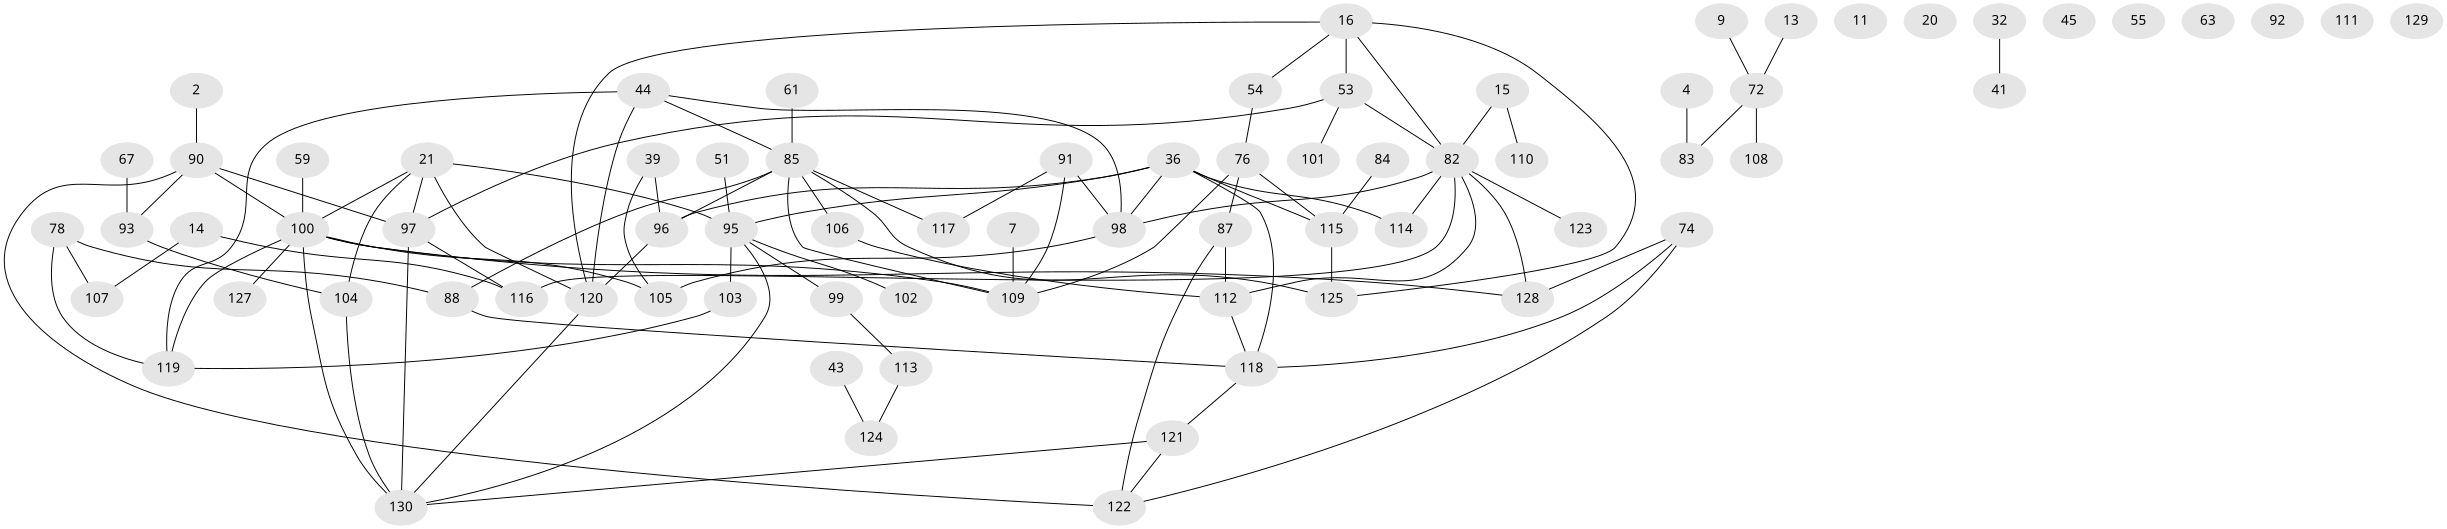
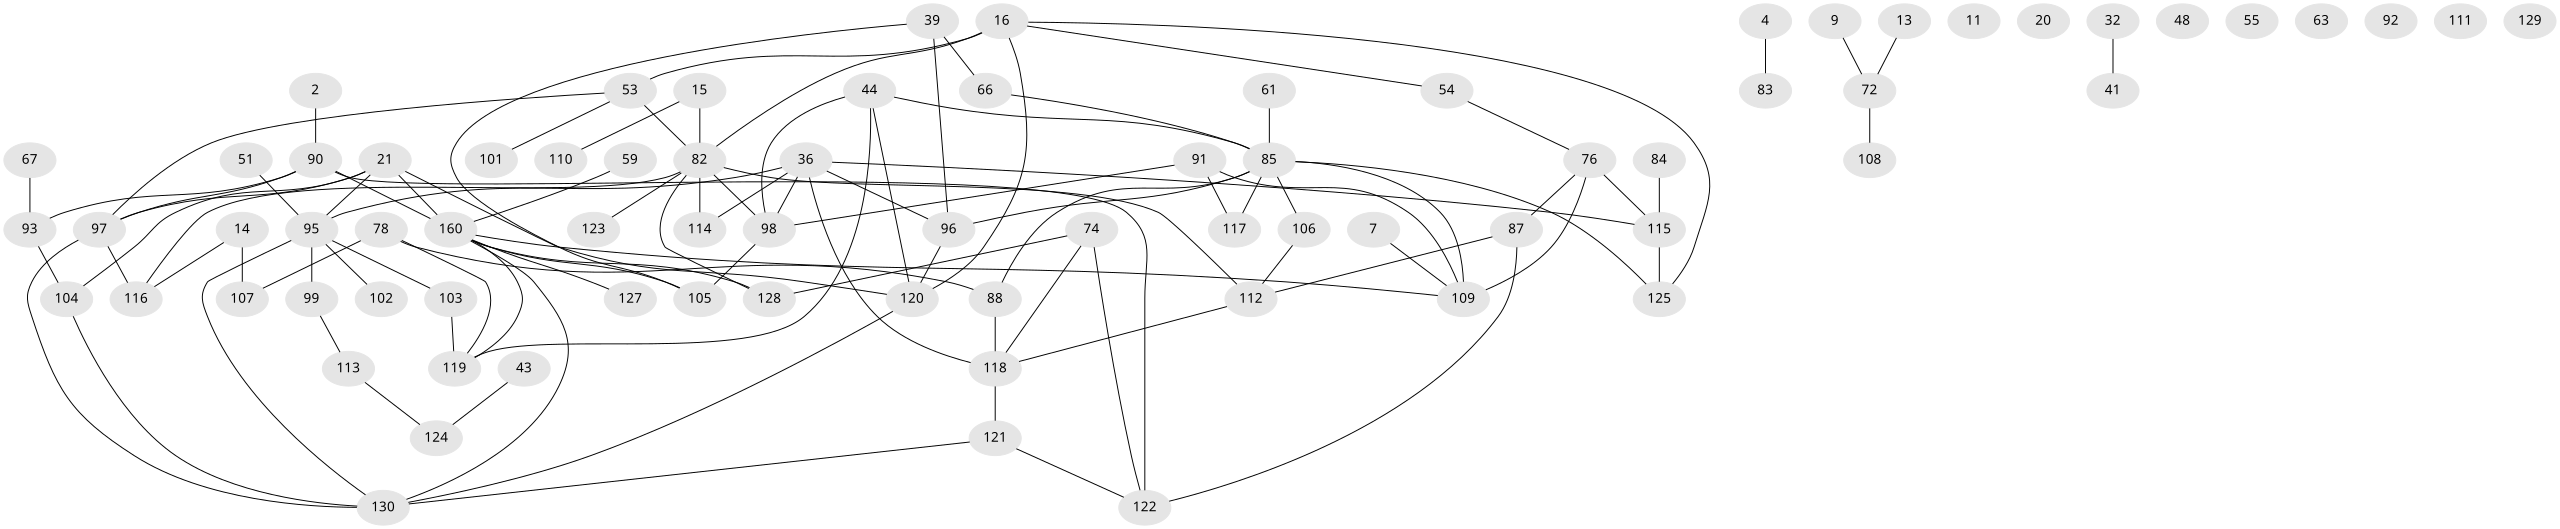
  graph {
    fontname="Noto Sans"
    node [color=gray90 fontname="Noto Sans" style=filled]
    edge [fontname="Noto Sans"]
    90 [super="+38+50"]
    97 [super="+56+52"]
-   100 [super="+80"]
+   100 [super="+80" label=160]
    93
    122 [super="+94"]
    2
    4
    83
    109 [super="+71"]
    7
    9
    72
    108
    11
    13
    14
    107
    116 [super="+19"]
    82 [super="+23+77"]
    98 [super="+89"]
    114
    128 [super="+6+60"]
    112
    123
    15
    110
    16 [super="+8"]
    53
    54
    120 [super="+86"]
    125
    101
    76
    130 [super="+68"]
    20
    95 [super="+18+57+65"]
    99
    102
    103
    21
    104 [super="+10"]
    105 [super="+70"]
    119
    127
    32
    41
    36 [super="+26"]
    96 [super="+40"]
    115 [super="+48"]
    118
    121 [super="+12+69+35+5"]
    39
+   66
    85 [super="+62+73+79"]
    43
    124
    117
    88
    106
    44
-   45
+   45 [label=48]
    51
    87
    55
    59
    61
    n67 [label=63]
    67
    74 [super="+25"]
    78
    84
    91 [super="+58"]
    92
    113
    111
    129
    90 -- 97
    90 -- 100 [weight=2]
    90 -- 93
    90 -- 122 [weight=2]
    97 -- 116
    97 -- 130
    100 -- 109
    100 -- 128
    100 -- 130
    100 -- 105
    100 -- 119
    100 -- 127
    93 -- 104
    2 -- 90
    4 -- 83
    7 -- 109
    9 -- 72
-   72 -- 83
    72 -- 108
    13 -- 72
    14 -- 107
    14 -- 116
    82 -- 116 [weight=3]
    82 -- 98 [weight=2]
    82 -- 114
    82 -- 128
    82 -- 112
    82 -- 123
    98 -- 105
    112 -- 118
    15 -- 82
    15 -- 110
    16 -- 82 [weight=2]
    16 -- 53 [weight=2]
    16 -- 54
    16 -- 120
    16 -- 125
    53 -- 97
    53 -- 82
    53 -- 101
    54 -- 76
    120 -- 130
    76 -- 109 [weight=2]
    76 -- 115
    76 -- 87
    95 -- 130
    95 -- 99
    95 -- 102
    95 -- 103
    99 -- 113
    103 -- 119
    21 -- 97
    21 -- 100
    21 -- 120 [weight=2]
    21 -- 95
    21 -- 104
    104 -- 130
    32 -- 41
    36 -- 98
    36 -- 114
    36 -- 95
    36 -- 96
    36 -- 115
    36 -- 118 [weight=2]
    96 -- 120
    115 -- 125
    118 -- 121
    121 -- 122
    121 -- 130
    39 -- 105
    39 -- 96 [weight=2]
+   39 -- 66
+   66 -- 85
    85 -- 109 [weight=2]
    85 -- 125
    85 -- 96
    85 -- 117
    85 -- 88
    85 -- 106
    43 -- 124
    88 -- 118
    106 -- 112
    44 -- 98
    44 -- 120
    44 -- 119
    44 -- 85
    51 -- 95
    87 -- 122
    87 -- 112
    59 -- 100
    61 -- 85
    67 -- 93
    74 -- 122
    74 -- 128
    74 -- 118
    78 -- 107
    78 -- 119
    78 -- 88
    84 -- 115
    91 -- 109
    91 -- 98
    91 -- 117
    113 -- 124
  }
